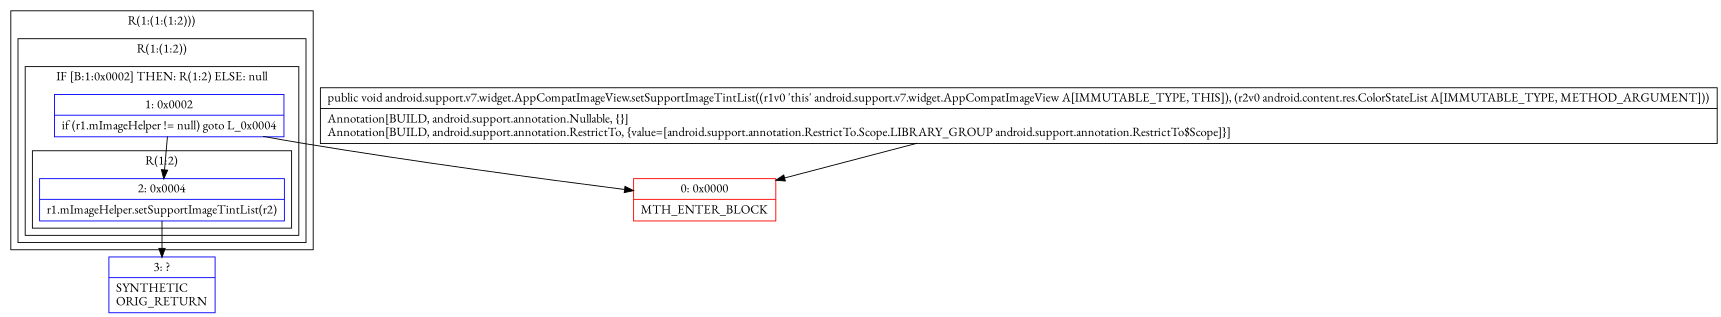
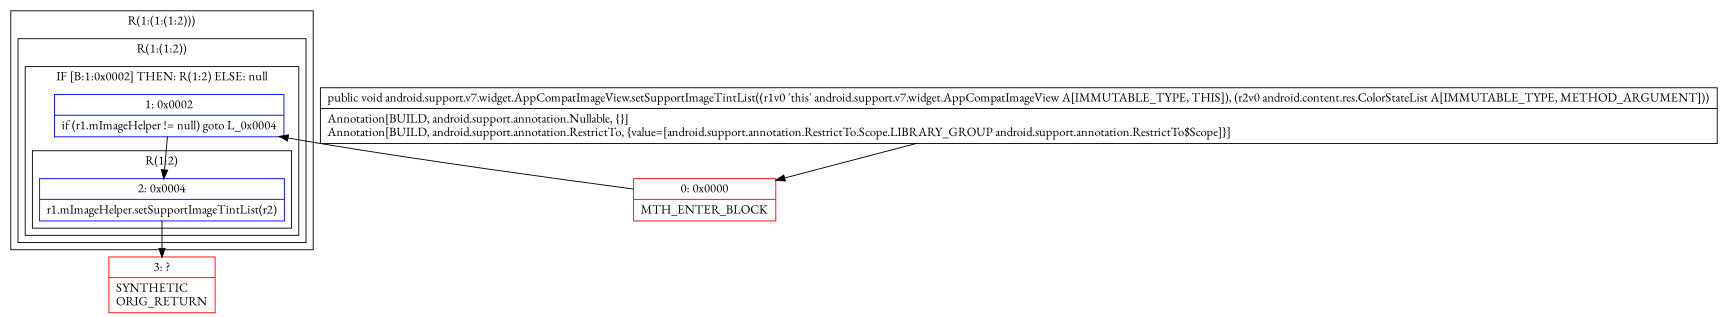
  digraph {
    fontname="EB Garamond"
    node [color=blue fontname="EB Garamond" shape=record]
    edge [fontname="EB Garamond"]
    n1 [label="{2\:\ 0x0004|r1.mImageHelper.setSupportImageTintList(r2)\l}"]
    n2 [label="{1\:\ 0x0002|if (r1.mImageHelper != null) goto L_0x0004\l}"]
-   n3 [label="{3\:\ ?|SYNTHETIC\lORIG_RETURN\l}"]
+   n3 [color=red label="{3\:\ ?|SYNTHETIC\lORIG_RETURN\l}"]
    n4 [color=red label="{0\:\ 0x0000|MTH_ENTER_BLOCK\l}"]
    n5 [label="{public void android.support.v7.widget.AppCompatImageView.setSupportImageTintList((r1v0 'this' android.support.v7.widget.AppCompatImageView A[IMMUTABLE_TYPE, THIS]), (r2v0 android.content.res.ColorStateList A[IMMUTABLE_TYPE, METHOD_ARGUMENT]))  | Annotation[BUILD, android.support.annotation.Nullable, \{\}]\lAnnotation[BUILD, android.support.annotation.RestrictTo, \{value=[android.support.annotation.RestrictTo.Scope.LIBRARY_GROUP android.support.annotation.RestrictTo$Scope]\}]\l}" color=""]
    subgraph cluster_1 {
      label="R(1:(1:(1:2)))"
      subgraph cluster_2 {
        label="R(1:(1:2))"
        subgraph cluster_3 {
          label="IF [B:1:0x0002] THEN: R(1:2) ELSE: null"
          n2
          subgraph cluster_4 {
            label="R(1:2)"
            n1
          }
        }
      }
    }
    n1 -> n3
    n2 -> n1
-   n2 -> n4
+   n4 -> n2
    n5 -> n4
  }
